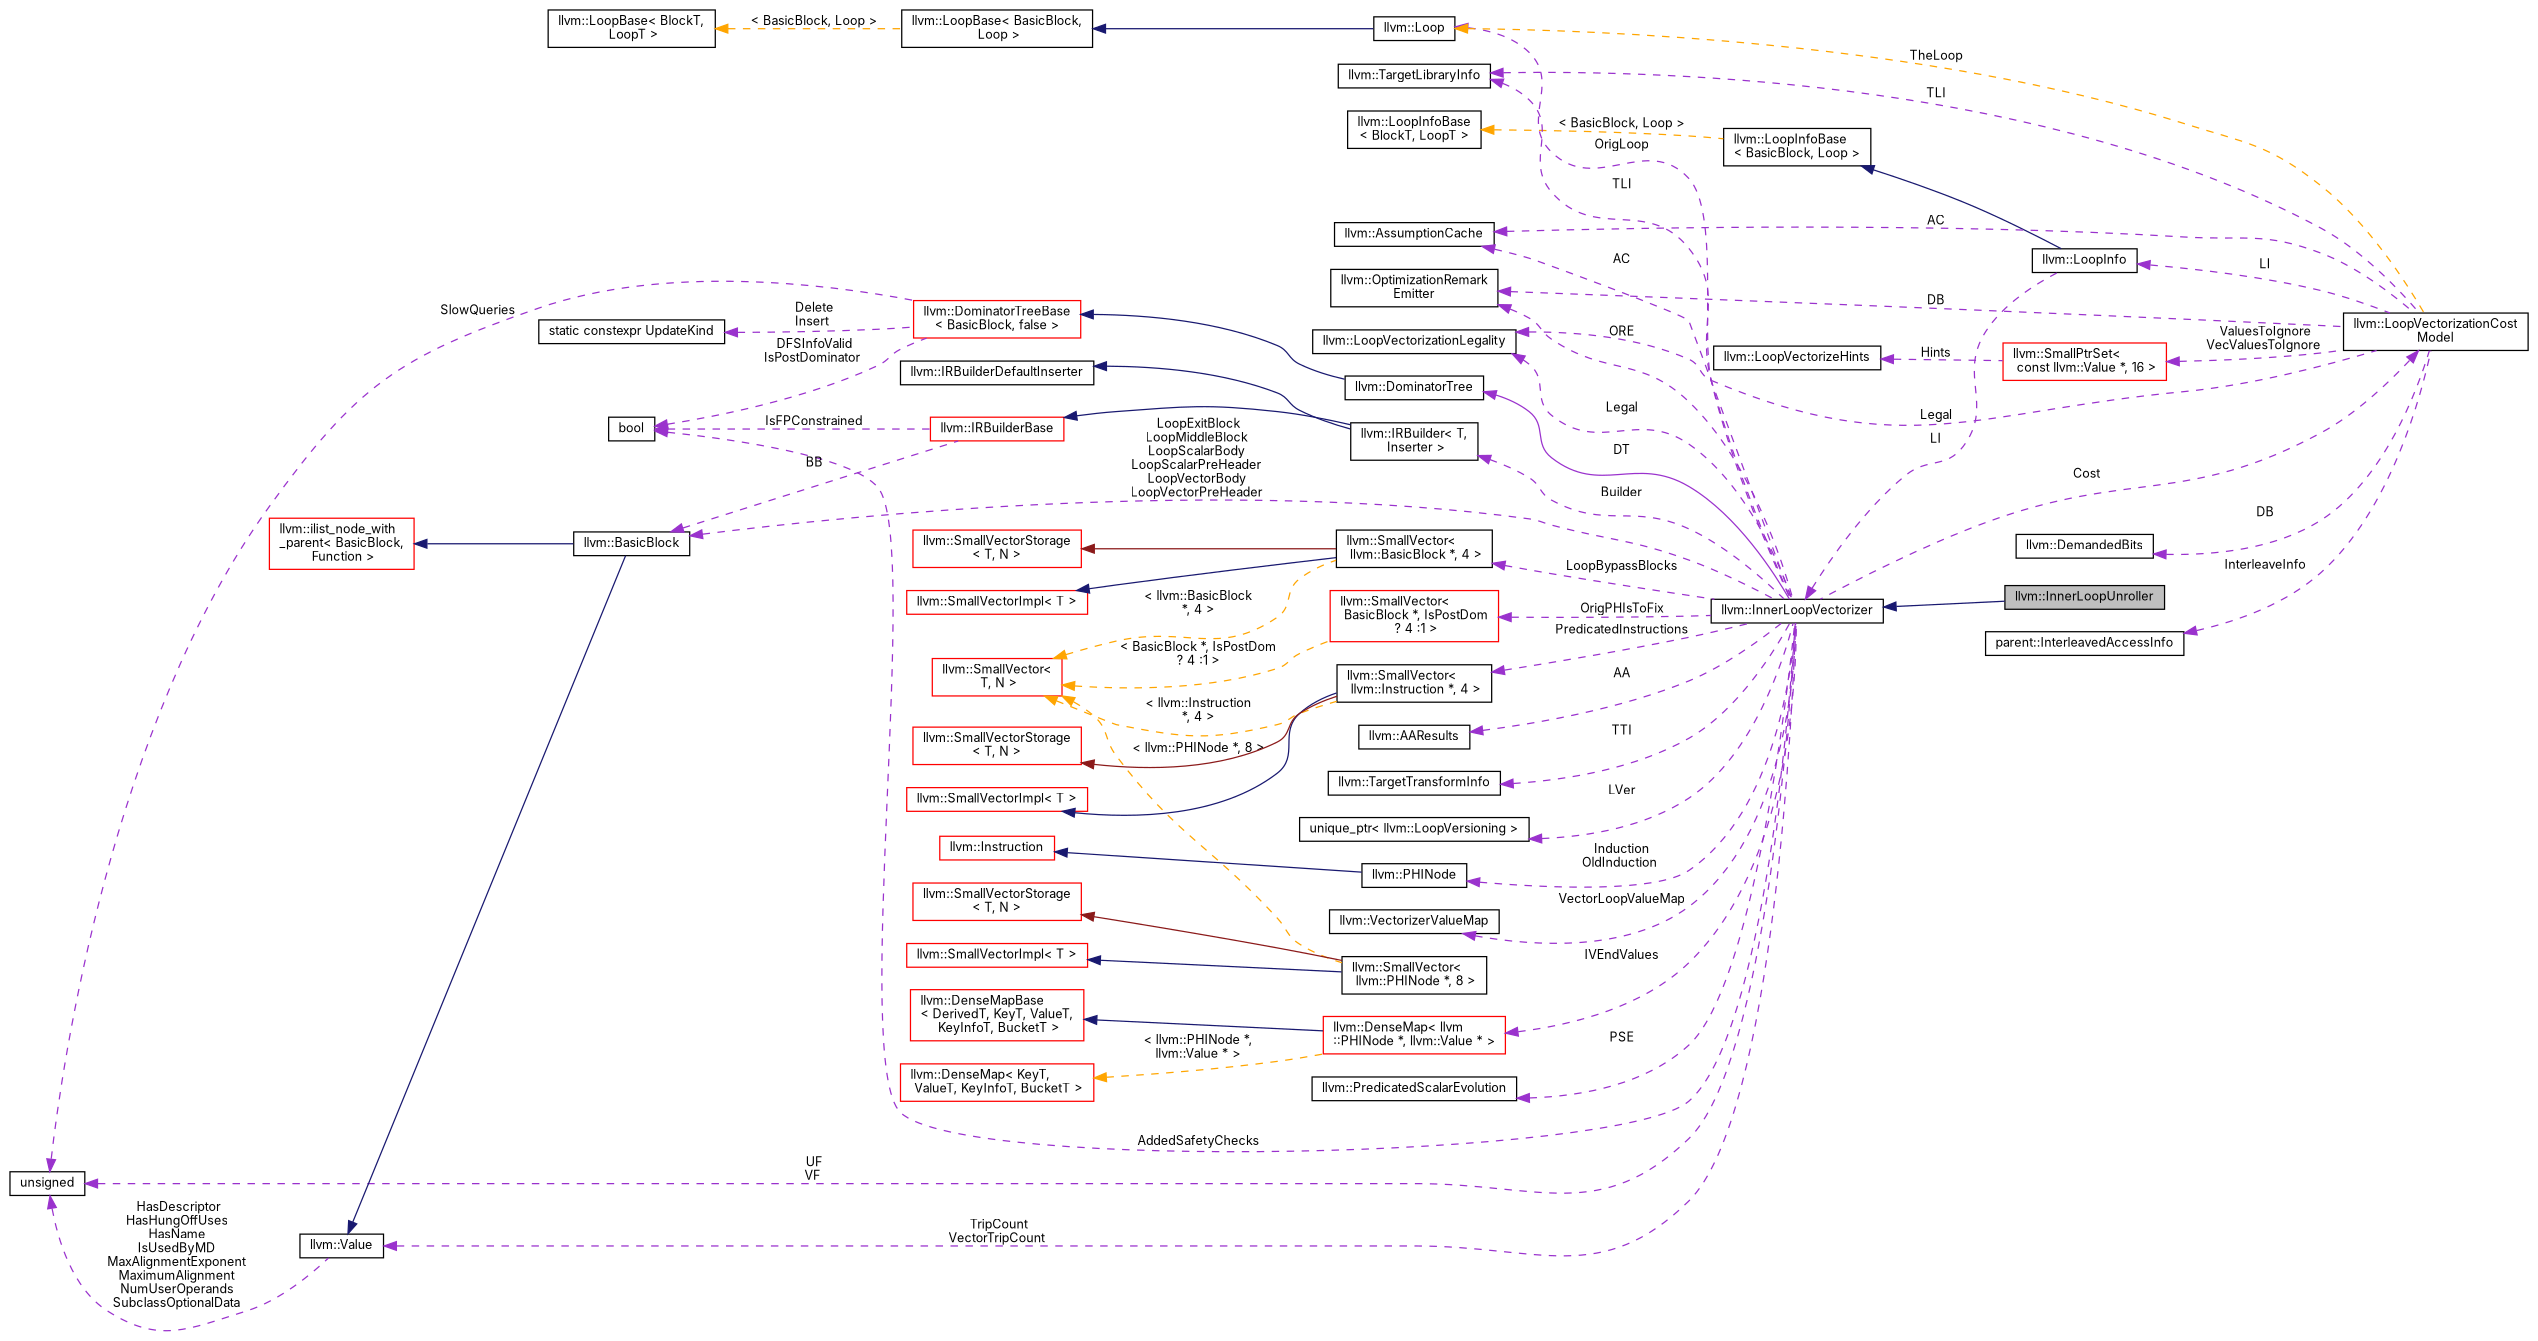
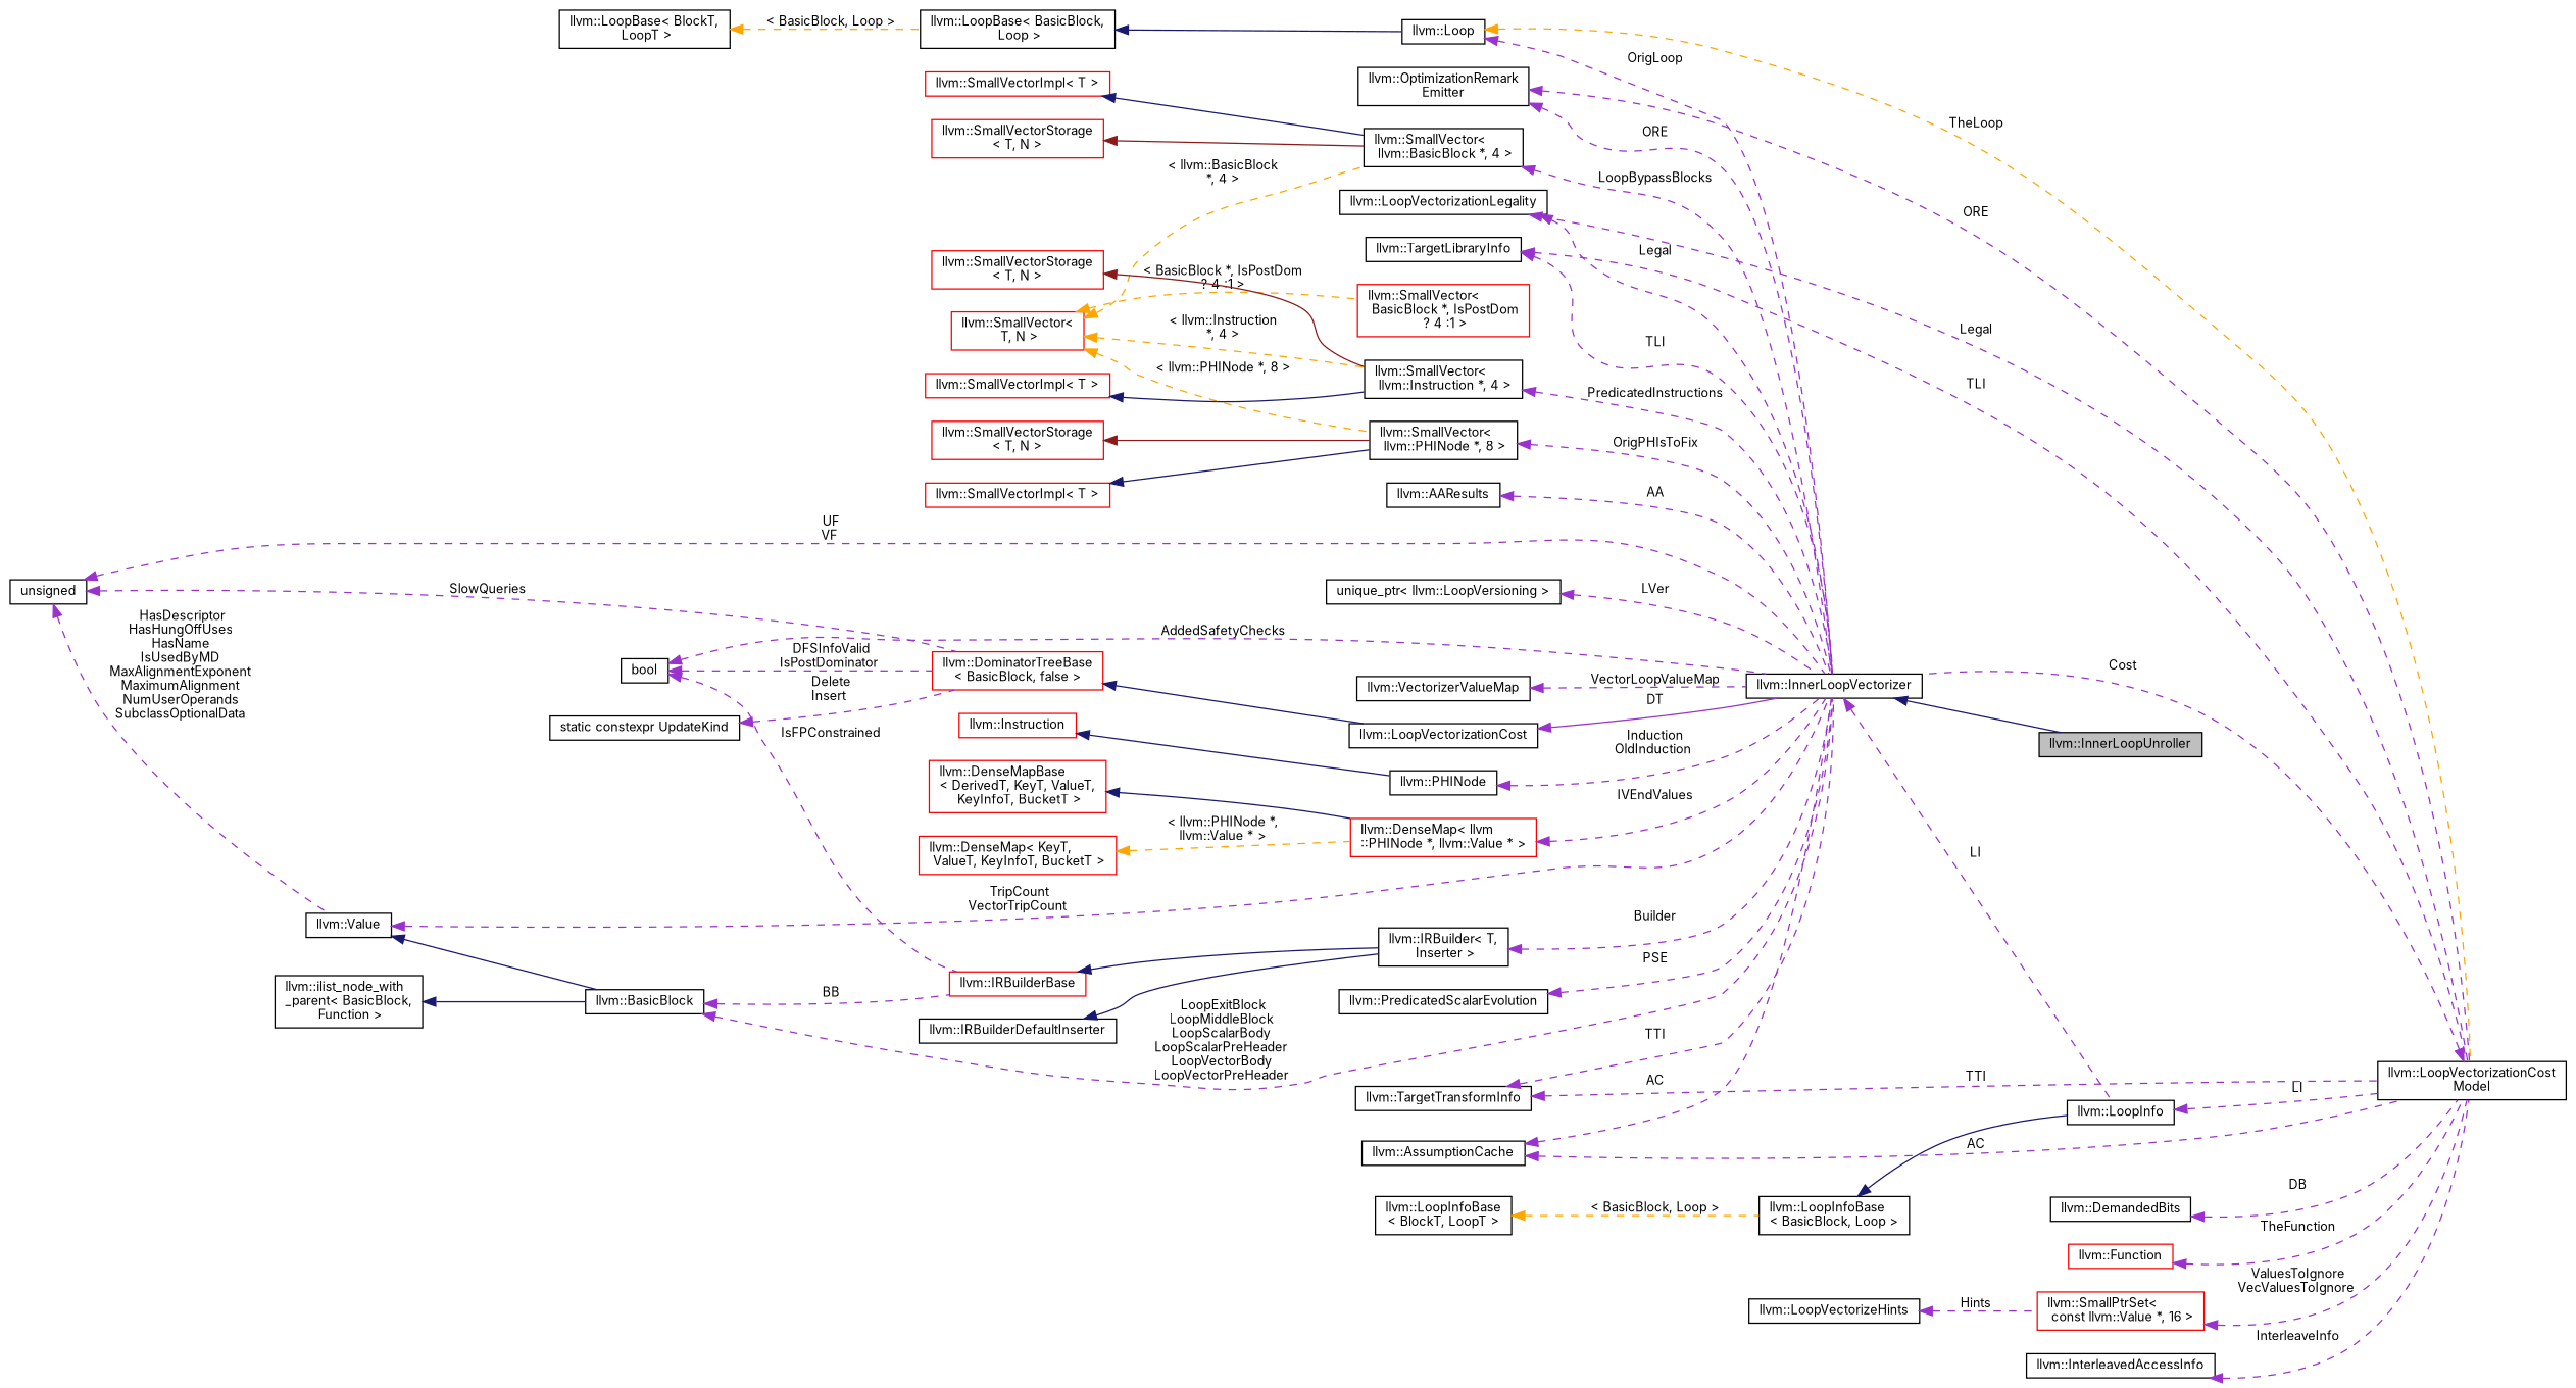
  digraph {
    fontname=Inter
    rankdir=LR
    node [color=black fontname=Inter fontsize=10 shape=box]
    edge [color=darkorchid3 dir=back fontname=Inter fontsize=10 labelfontname=Helvetica labelfontsize=10 style=dashed]
    n1 [fillcolor=grey75 fontcolor=black height=0.2 label="llvm::InnerLoopUnroller" style=filled width=0.4]
    n2 [height=0.2 label="llvm::InnerLoopVectorizer" width=0.4]
    n3 [height=0.2 label="llvm::LoopInfo" width=0.4]
    n4 [height=0.2 label="llvm::Loop" width=0.4]
    n5 [height=0.2 label="llvm::LoopVectorizationCost\lModel" width=0.4]
    n6 [height=0.2 label="llvm::LoopBase\< BasicBlock,\l Loop \>" width=0.4]
    n7 [height=0.2 label="llvm::LoopBase\< BlockT,\l LoopT \>" width=0.4]
    n8 [height=0.2 label="llvm::PredicatedScalarEvolution" width=0.4]
    n9 [height=0.2 label="llvm::LoopInfoBase\l\< BasicBlock, Loop \>" width=0.4]
    n10 [height=0.2 label="llvm::LoopInfoBase\l\< BlockT, LoopT \>" width=0.4]
-   n11 [height=0.2 label="llvm::DominatorTree" width=0.4]
+   n11 [height=0.2 label="llvm::LoopVectorizationCost" width=0.4]
    n12 [color=red height=0.2 label="llvm::DominatorTreeBase\l\< BasicBlock, false \>" width=0.4]
    n13 [height=0.2 label=bool width=0.4]
    n14 [color=red height=0.2 label="llvm::IRBuilderBase" width=0.4]
    n15 [height=0.2 label="llvm::IRBuilder\< T,\l Inserter \>" width=0.4]
    n16 [height=0.2 label="static constexpr UpdateKind" width=0.4]
    n17 [color=red height=0.2 label="llvm::SmallVector\<\l BasicBlock *, IsPostDom\l ? 4 :1 \>" width=0.4]
    n18 [color=red height=0.2 label="llvm::SmallVector\<\l T, N \>" width=0.4]
    n19 [height=0.2 label="llvm::SmallVector\<\l llvm::BasicBlock *, 4 \>" width=0.4]
    n20 [height=0.2 label="llvm::SmallVector\<\l llvm::Instruction *, 4 \>" width=0.4]
    n21 [height=0.2 label="llvm::SmallVector\<\l llvm::PHINode *, 8 \>" width=0.4]
    n22 [height=0.2 label=unsigned width=0.4]
    n23 [height=0.2 label="llvm::Value" width=0.4]
    n24 [height=0.2 label="llvm::BasicBlock" width=0.4]
    n25 [height=0.2 label="llvm::AAResults" width=0.4]
    n26 [height=0.2 label="llvm::TargetLibraryInfo" width=0.4]
    n27 [height=0.2 label="llvm::TargetTransformInfo" width=0.4]
    n28 [height=0.2 label="llvm::AssumptionCache" width=0.4]
    n29 [height=0.2 label="llvm::OptimizationRemark\lEmitter" width=0.4]
    n30 [height=0.2 label="unique_ptr\< llvm::LoopVersioning \>" width=0.4]
-   n31 [color=red height=0.2 label="llvm::ilist_node_with\l_parent\< BasicBlock,\l Function \>" width=0.4]
+   n31 [height=0.2 label="llvm::ilist_node_with\l_parent\< BasicBlock,\l Function \>" width=0.4]
    n32 [height=0.2 label="llvm::IRBuilderDefaultInserter" width=0.4]
    n33 [color=red height=0.2 label="llvm::SmallVectorImpl\< T \>" width=0.4]
    n34 [color=red height=0.2 label="llvm::SmallVectorStorage\l\< T, N \>" width=0.4]
    n35 [height=0.2 label="llvm::PHINode" width=0.4]
    n36 [color=red height=0.2 label="llvm::Instruction" width=0.4]
    n37 [height=0.2 label="llvm::VectorizerValueMap" width=0.4]
    n38 [color=red height=0.2 label="llvm::SmallVectorImpl\< T \>" width=0.4]
    n39 [color=red height=0.2 label="llvm::SmallVectorStorage\l\< T, N \>" width=0.4]
    n40 [height=0.2 label="llvm::LoopVectorizationLegality" width=0.4]
    n41 [height=0.2 label="llvm::DemandedBits" width=0.4]
+   n42 [color=red height=0.2 label="llvm::Function" width=0.4]
    n43 [height=0.2 label="llvm::LoopVectorizeHints" width=0.4]
    n44 [color=red height=0.2 label="llvm::SmallPtrSet\<\l const llvm::Value *, 16 \>" width=0.4]
-   n45 [height=0.2 label="parent::InterleavedAccessInfo" width=0.4]
+   n45 [height=0.2 label="llvm::InterleavedAccessInfo" width=0.4]
    n46 [color=red height=0.2 label="llvm::DenseMap\< llvm\l::PHINode *, llvm::Value * \>" width=0.4]
    n47 [color=red height=0.2 label="llvm::DenseMapBase\l\< DerivedT, KeyT, ValueT,\l KeyInfoT, BucketT \>" width=0.4]
    n48 [color=red height=0.2 label="llvm::DenseMap\< KeyT,\l ValueT, KeyInfoT, BucketT \>" width=0.4]
    n49 [color=red height=0.2 label="llvm::SmallVectorImpl\< T \>" width=0.4]
    n50 [color=red height=0.2 label="llvm::SmallVectorStorage\l\< T, N \>" width=0.4]
    n2 -> n1 [color=midnightblue style=solid]
    n2 -> n3 [label=" LI"]
    n3 -> n5 [label=" LI"]
    n4 -> n2 [label=" OrigLoop"]
    n4 -> n5 [color=orange label=" TheLoop"]
    n5 -> n2 [label=" Cost"]
    n6 -> n4 [color=midnightblue style=solid]
    n7 -> n6 [color=orange label=" \< BasicBlock, Loop \>"]
    n8 -> n2 [label=" PSE"]
    n9 -> n3 [color=midnightblue style=solid]
    n10 -> n9 [color=orange label=" \< BasicBlock, Loop \>"]
    n11 -> n2 [label=" DT" style=solid]
    n12 -> n11 [color=midnightblue style=solid]
    n13 -> n2 [label=" AddedSafetyChecks"]
    n13 -> n12 [label=" DFSInfoValid\nIsPostDominator"]
    n13 -> n14 [label=" IsFPConstrained"]
    n14 -> n15 [color=midnightblue style=solid]
    n15 -> n2 [label=" Builder"]
    n16 -> n12 [label=" Delete\nInsert"]
    n18 -> n17 [color=orange label=" \< BasicBlock *, IsPostDom\l ? 4 :1 \>"]
    n18 -> n19 [color=orange label=" \< llvm::BasicBlock\l *, 4 \>"]
    n18 -> n20 [color=orange label=" \< llvm::Instruction\l *, 4 \>"]
    n18 -> n21 [color=orange label=" \< llvm::PHINode *, 8 \>"]
    n19 -> n2 [label=" LoopBypassBlocks"]
    n20 -> n2 [label=" PredicatedInstructions"]
-   n17 -> n2 [label=" OrigPHIsToFix"]
+   n21 -> n2 [label=" OrigPHIsToFix"]
    n22 -> n2 [label=" UF\nVF"]
    n22 -> n12 [label=" SlowQueries"]
    n22 -> n23 [label=" HasDescriptor\nHasHungOffUses\nHasName\nIsUsedByMD\nMaxAlignmentExponent\nMaximumAlignment\nNumUserOperands\nSubclassOptionalData"]
    n23 -> n2 [label=" TripCount\nVectorTripCount"]
    n23 -> n24 [color=midnightblue style=solid]
    n24 -> n2 [label=" LoopExitBlock\nLoopMiddleBlock\nLoopScalarBody\nLoopScalarPreHeader\nLoopVectorBody\nLoopVectorPreHeader"]
    n24 -> n14 [label=" BB"]
    n25 -> n2 [label=" AA"]
    n26 -> n2 [label=" TLI"]
    n26 -> n5 [label=" TLI"]
    n27 -> n2 [label=" TTI"]
+   n27 -> n5 [label=" TTI"]
    n28 -> n2 [label=" AC"]
    n28 -> n5 [label=" AC"]
    n29 -> n2 [label=" ORE"]
-   n29 -> n5 [label=" DB"]
+   n29 -> n5 [label=" ORE"]
    n30 -> n2 [label=" LVer"]
    n31 -> n24 [color=midnightblue style=solid]
    n32 -> n15 [color=midnightblue style=solid]
    n33 -> n19 [color=midnightblue style=solid]
    n34 -> n19 [color=firebrick4 style=solid]
    n35 -> n2 [label=" Induction\nOldInduction"]
    n36 -> n35 [color=midnightblue style=solid]
    n37 -> n2 [label=" VectorLoopValueMap"]
    n38 -> n20 [color=midnightblue style=solid]
    n39 -> n20 [color=firebrick4 style=solid]
    n40 -> n2 [label=" Legal"]
    n40 -> n5 [label=" Legal"]
    n41 -> n5 [label=" DB"]
+   n42 -> n5 [label=" TheFunction"]
    n43 -> n44 [label=" Hints"]
    n44 -> n5 [label=" ValuesToIgnore\nVecValuesToIgnore"]
    n45 -> n5 [label=" InterleaveInfo"]
    n46 -> n2 [label=" IVEndValues"]
    n47 -> n46 [color=midnightblue style=solid]
    n48 -> n46 [color=orange label=" \< llvm::PHINode *,\l llvm::Value * \>"]
    n49 -> n21 [color=midnightblue style=solid]
    n50 -> n21 [color=firebrick4 style=solid]
  }
